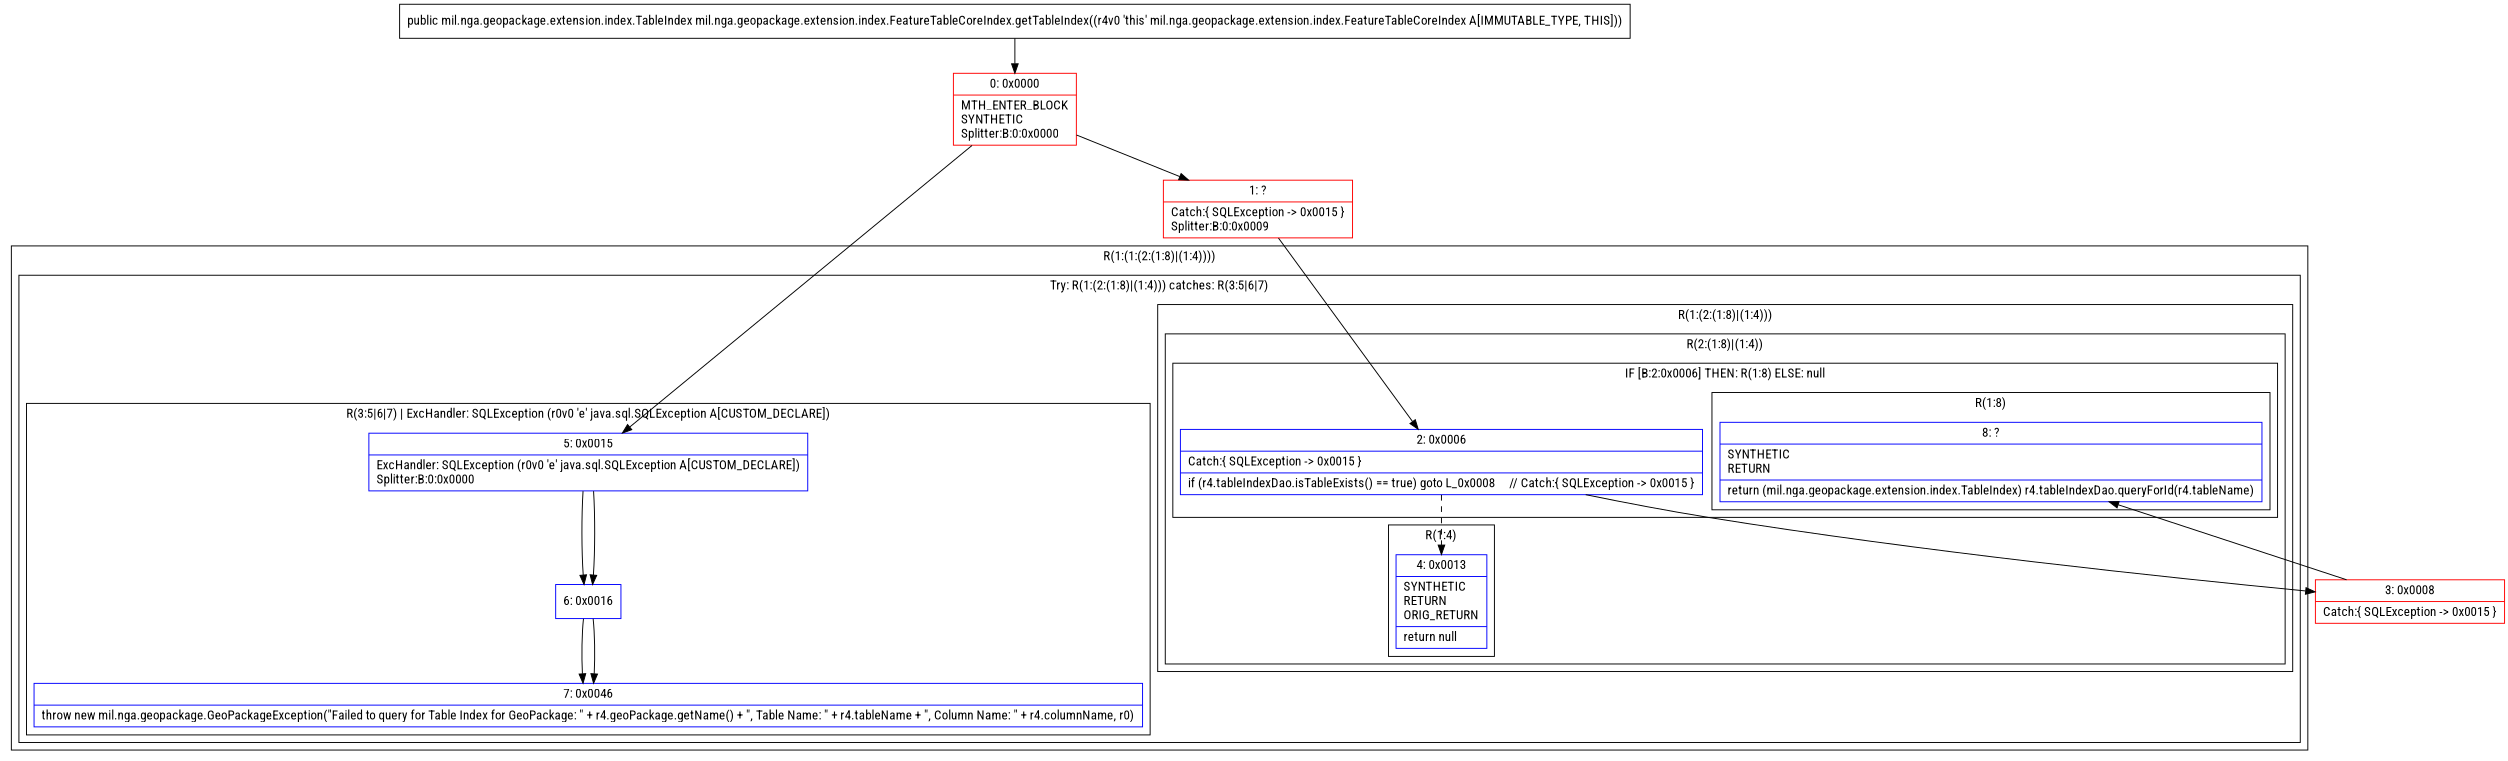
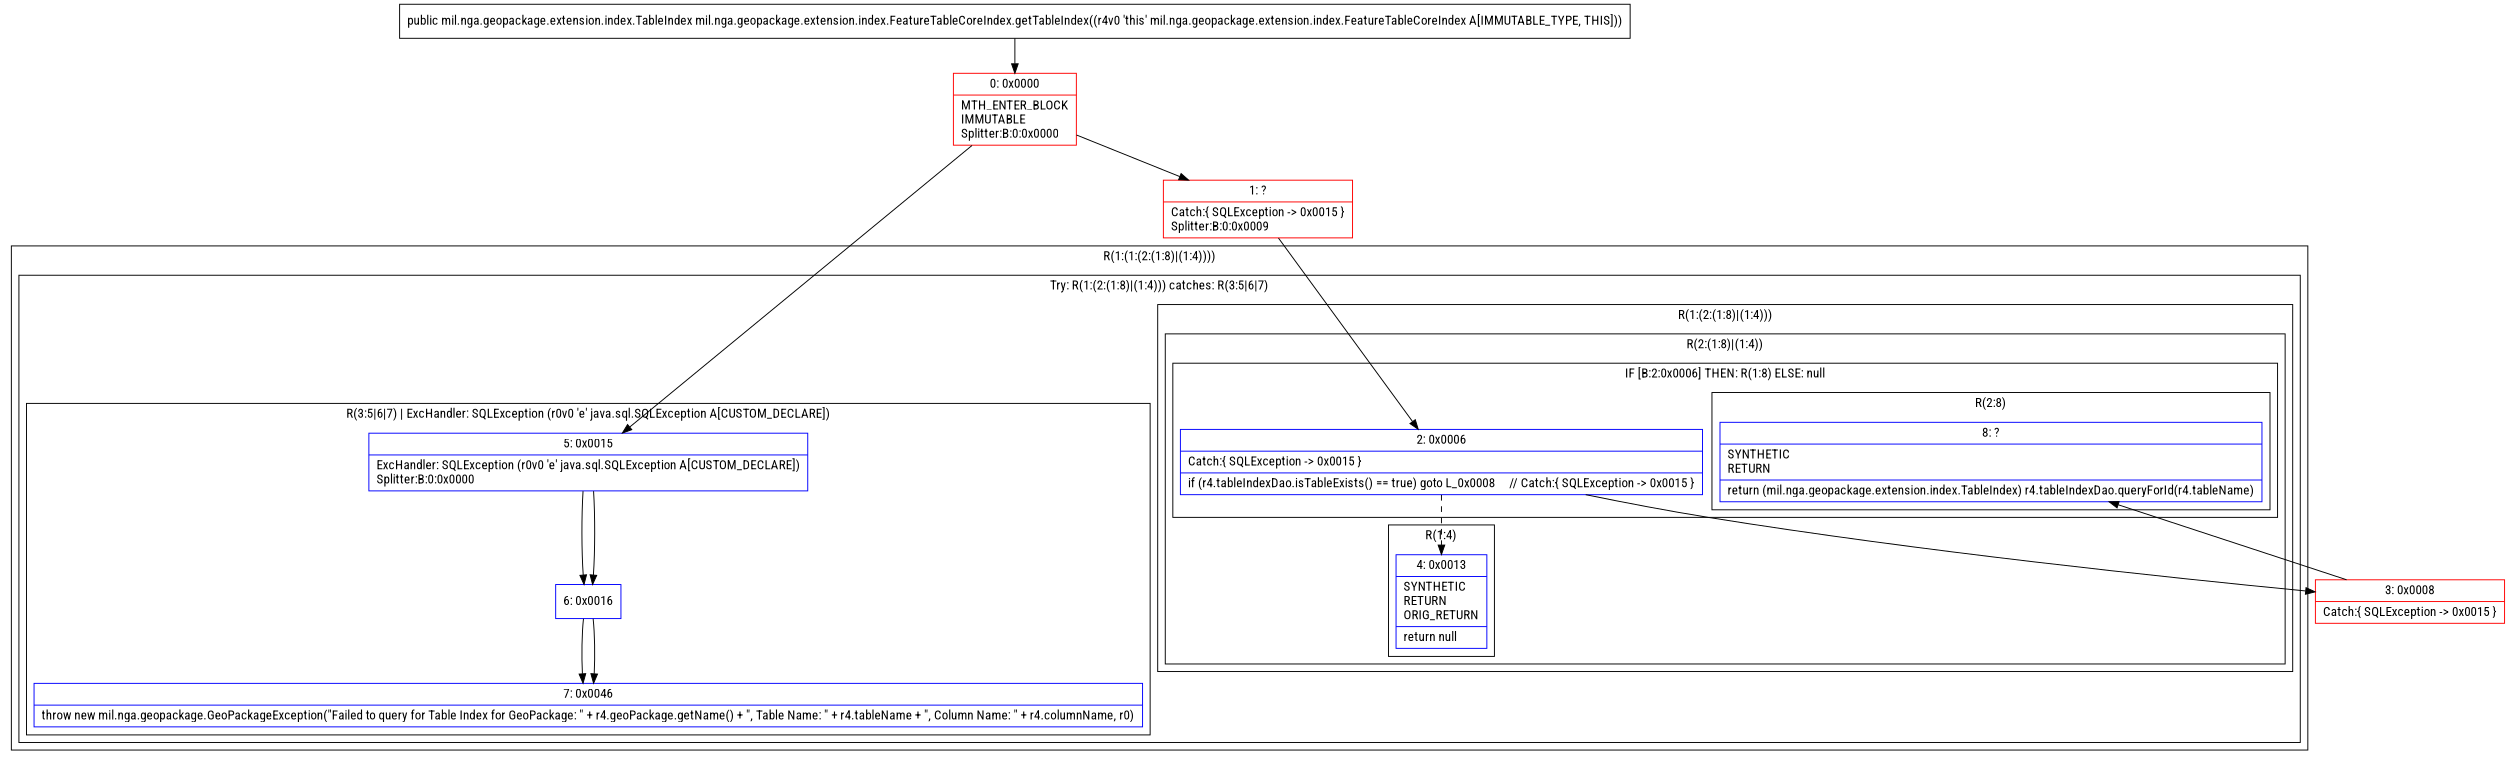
  digraph {
    fontname="Roboto Condensed"
    node [color=blue fontname="Roboto Condensed" shape=record]
    edge [fontname="Roboto Condensed"]
    n1 [label="{8\:\ ?|SYNTHETIC\lRETURN\l|return (mil.nga.geopackage.extension.index.TableIndex) r4.tableIndexDao.queryForId(r4.tableName)\l}"]
    n2 [label="{2\:\ 0x0006|Catch:\{ SQLException \-\> 0x0015 \}\l|if (r4.tableIndexDao.isTableExists() == true) goto L_0x0008     \/\/ Catch:\{ SQLException \-\> 0x0015 \}\l}"]
    n3 [label="{4\:\ 0x0013|SYNTHETIC\lRETURN\lORIG_RETURN\l|return null\l}"]
    n4 [label="{5\:\ 0x0015|ExcHandler: SQLException (r0v0 'e' java.sql.SQLException A[CUSTOM_DECLARE])\lSplitter:B:0:0x0000\l}"]
    n5 [label="{6\:\ 0x0016}"]
    n6 [label="{7\:\ 0x0046|throw new mil.nga.geopackage.GeoPackageException(\"Failed to query for Table Index for GeoPackage: \" + r4.geoPackage.getName() + \", Table Name: \" + r4.tableName + \", Column Name: \" + r4.columnName, r0)\l}"]
    n7 [color=red label="{3\:\ 0x0008|Catch:\{ SQLException \-\> 0x0015 \}\l}"]
-   n8 [color=red label="{0\:\ 0x0000|MTH_ENTER_BLOCK\lSYNTHETIC\lSplitter:B:0:0x0000\l}"]
+   n8 [color=red label="{0\:\ 0x0000|MTH_ENTER_BLOCK\lIMMUTABLE\lSplitter:B:0:0x0000\l}"]
    n9 [color=red label="{1\:\ ?|Catch:\{ SQLException \-\> 0x0015 \}\lSplitter:B:0:0x0009\l}"]
    n10 [label="{public mil.nga.geopackage.extension.index.TableIndex mil.nga.geopackage.extension.index.FeatureTableCoreIndex.getTableIndex((r4v0 'this' mil.nga.geopackage.extension.index.FeatureTableCoreIndex A[IMMUTABLE_TYPE, THIS])) }" color=""]
    subgraph cluster_1 {
      label="R(1:(1:(2:(1:8)|(1:4))))"
      subgraph cluster_2 {
        label="Try: R(1:(2:(1:8)|(1:4))) catches: R(3:5|6|7)"
        subgraph cluster_3 {
          label="R(1:(2:(1:8)|(1:4)))"
          subgraph cluster_4 {
            label="R(2:(1:8)|(1:4))"
            subgraph cluster_5 {
              label="IF [B:2:0x0006] THEN: R(1:8) ELSE: null"
              n2
              subgraph cluster_6 {
-               label="R(1:8)"
+               label="R(2:8)"
                n1
              }
            }
            subgraph cluster_7 {
              label="R(1:4)"
              n3
            }
          }
        }
        subgraph cluster_8 {
          label="R(3:5|6|7) | ExcHandler: SQLException (r0v0 'e' java.sql.SQLException A[CUSTOM_DECLARE])\l"
          n4
          n5
          n6
        }
      }
    }
    subgraph cluster_9 {
      label="R(3:5|6|7) | ExcHandler: SQLException (r0v0 'e' java.sql.SQLException A[CUSTOM_DECLARE])\l"
    }
    n2 -> n3 [style=dashed]
    n2 -> n7
    n4 -> n5
    n4 -> n5
    n5 -> n6
    n5 -> n6
    n7 -> n1
    n8 -> n4
    n8 -> n9
    n9 -> n2
    n10 -> n8
  }
